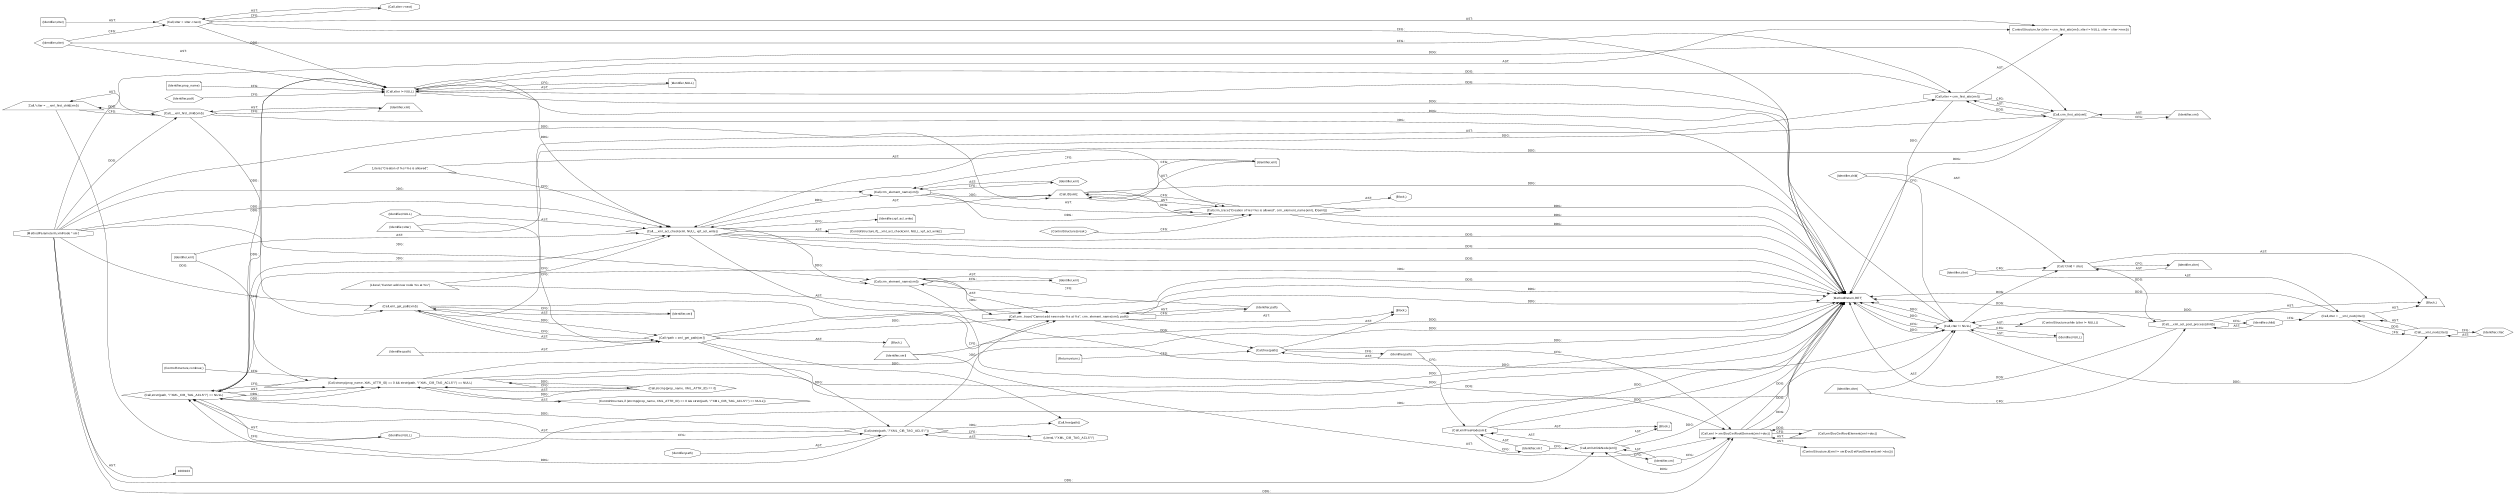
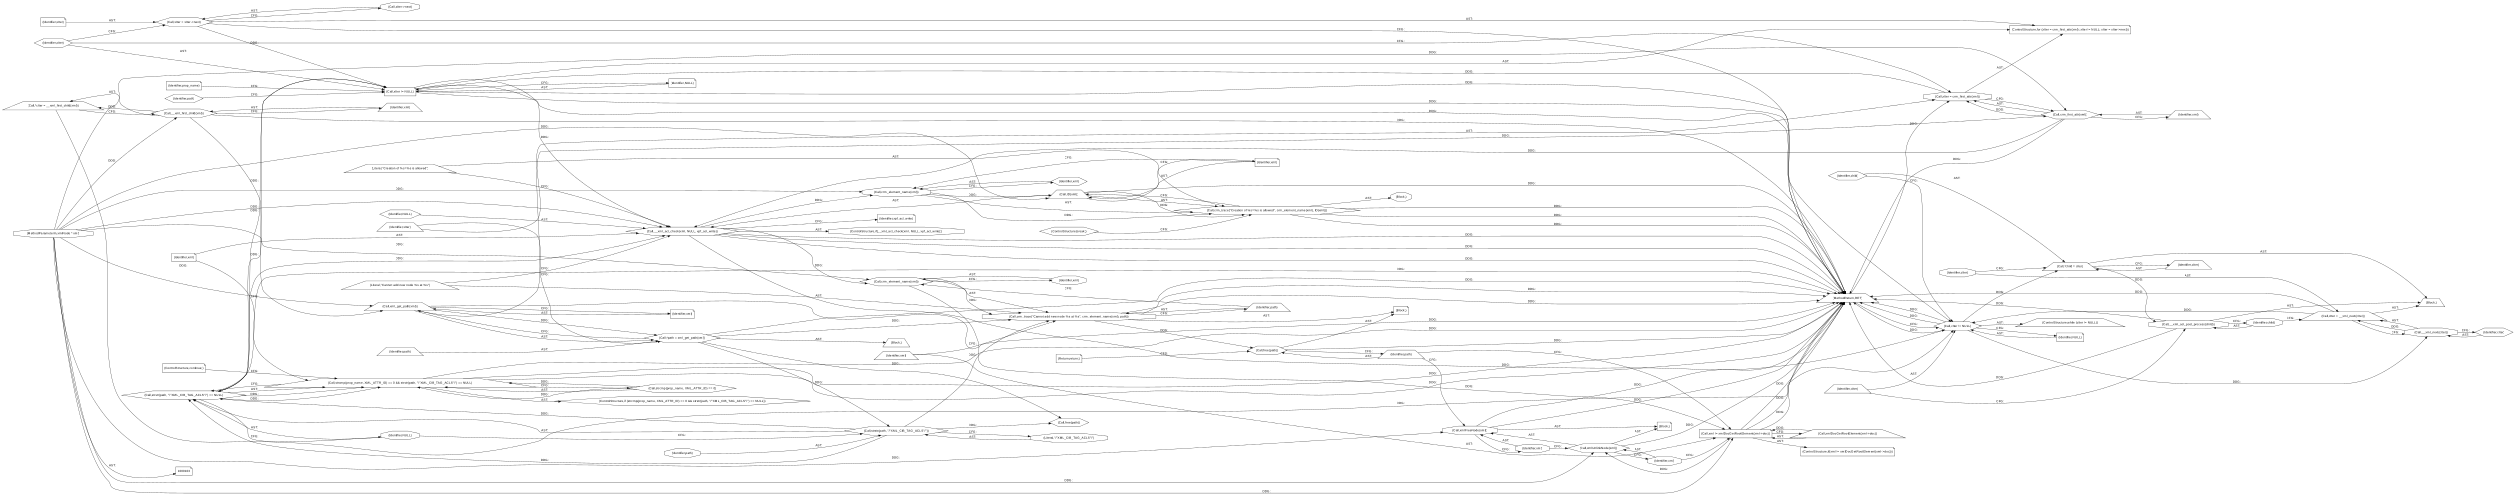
  digraph {
    fontname="Liberation Sans"
    rankdir=LR
    node [fontname="Liberation Sans" shape=hexagon]
    edge [fontname="Liberation Sans"]
    n1 [label="(Call,strstr(path, \"/\"XML_CIB_TAG_ACLS\"/\") == NULL)"]
    n2 [label="(Call,xIter != NULL)" shape=note]
    n3 [label="(Call,strcmp(prop_name, XML_ATTR_ID) == 0 && strstr(path, \"/\"XML_CIB_TAG_ACLS\"/\") == NULL)" shape=trapezium]
    n4 [label="(Call,__xml_acl_check(xml, NULL, xpf_acl_write))"]
    n5 [label="(MethodReturn,RET)" shape=trapezium]
    n6 [label="(Identifier,NULL)" shape=octagon]
    n7 [label="(Call,cIter != NULL)"]
    n8 [label="(Identifier,NULL)" shape=note]
    n9 [label="(ControlStructure,for (xIter = crm_first_attr(xml); xIter != NULL; xIter = xIter->next))" shape=note]
    n10 [label="(Call,strcmp(prop_name, XML_ATTR_ID) == 0)"]
    n11 [label="(ControlStructure,if (strcmp(prop_name, XML_ATTR_ID) == 0 && strstr(path, \"/\"XML_CIB_TAG_ACLS\"/\") == NULL))"]
    n12 [label="(Call,crm_element_name(xml))" shape=octagon]
    n13 [label="(Call,crm_element_name(xml))"]
    n14 [label="(ControlStructure,if(__xml_acl_check(xml, NULL, xpf_acl_write)))" shape=octagon]
    n15 [label="(Identifier,xpf_acl_write)" shape=note]
    n16 [label="(Call,strstr(path, \"/\"XML_CIB_TAG_ACLS\"/\"))"]
    n17 [label="(Call,crm_trace(\"Cannot add new node %s at %s\", crm_element_name(xml), path))" shape=octagon]
    n18 [label="(Literal,\"/\"XML_CIB_TAG_ACLS\"/\")" shape=octagon]
    n19 [label="(Call,free(path))"]
    n20 [label="(Call,free(path))"]
    n21 [label="(Block,)" shape=note]
    n22 [label="(Identifier,path)" shape=trapezium]
    n23 [label="(Call,*path = xml_get_path(xml))"]
    n24 [label="(Call,xml_get_path(xml))" shape=trapezium]
    n25 [label="(Block,)" shape=trapezium]
    n26 [label="(Call,crm_first_attr(xml))"]
    n27 [label="(Identifier,xml)" shape=note]
    n28 [label="(Call,xIter = crm_first_attr(xml))" shape=octagon]
    n29 [label="(Identifier,xml)" shape=trapezium]
    n30 [label="(Call,__xml_first_child(xml))"]
    n31 [label="(Identifier,xml)" shape=trapezium]
    n32 [label="(Call,*cIter = __xml_first_child(xml))" shape=trapezium]
    n33 [label="(MethodParameterIn,xmlNode * xml)" shape=octagon]
    n34 [label="(Call,ID(xml))" shape=trapezium]
    n35 [label="(Call,xml != xmlDocGetRootElement(xml->doc))" shape=note]
    n36 [label="(Call,xmlUnlinkNode(xml))"]
    n37 [label="(Call,xmlFreeNode(xml))" shape=octagon]
    1000103 [shape=note]
    n39 [label="(Call,crm_trace(\"Creation of %s=%s is allowed\", crm_element_name(xml), ID(xml)))"]
    n40 [label="(Identifier,xml)"]
    n41 [label="(Identifier,xml)" shape=note]
    n42 [label="(Identifier,xml)" shape=octagon]
    n43 [label="(ControlStructure,if(xml != xmlDocGetRootElement(xml->doc)))" shape=note]
    n44 [label="(Call,xmlDocGetRootElement(xml->doc))" shape=trapezium]
    n45 [label="(Block,)" shape=note]
    n46 [label="(Identifier,xml)" shape=octagon]
    n47 [label="(Identifier,xml)" shape=octagon]
    n48 [label="(Call,*child = cIter)" shape=trapezium]
    n49 [label="(Call,__xml_next(cIter))" shape=octagon]
    n50 [label="(ControlStructure,while (cIter != NULL))" shape=trapezium]
    n51 [label="(Identifier,NULL)" shape=note]
    n52 [label="(Call,xIter = xIter->next)"]
    n53 [label="(Call,xIter->next)" shape=octagon]
    n54 [label="(Block,)" shape=octagon]
    n55 [label="(Identifier,path)" shape=trapezium]
    n56 [label="(Call,__xml_acl_post_process(child))" shape=octagon]
    n57 [label="(Block,)" shape=trapezium]
    n58 [label="(Identifier,cIter)" shape=trapezium]
    n59 [label="(Call,cIter = __xml_next(cIter))" shape=trapezium]
    n60 [label="(Identifier,cIter)"]
    n61 [label="(Identifier,child)" shape=octagon]
    n62 [label="(Identifier,xIter)" shape=note]
    n63 [label="(ControlStructure,continue;)" shape=note]
    n64 [label="(Identifier,NULL)"]
    n65 [label="(Literal,\"Cannot add new node %s at %s\")" shape=trapezium]
    n66 [label="(Identifier,xIter)" shape=trapezium]
    n67 [label="(Literal,\"Creation of %s=%s is allowed\")" shape=trapezium]
    n68 [label="(Identifier,path)"]
    n69 [label="(Identifier,xml)" shape=trapezium]
    n70 [label="(Identifier,path)" shape=octagon]
    n71 [label="(Identifier,cIter)" shape=trapezium]
    n72 [label="(Identifier,prop_name)" shape=note]
    n73 [label="(Identifier,xIter)"]
    n74 [label="(Identifier,child)"]
    n75 [label="(Return,return;)" shape=note]
    n76 [label="(Identifier,cIter)" shape=octagon]
    n77 [label="(Identifier,path)" shape=trapezium]
    n78 [label="(ControlStructure,break;)"]
    n79 [label="(Identifier,xml)" shape=note]
    n1 -> n2 [label="DDG: "]
    n1 -> n3 [label="AST: "]
    n1 -> n3 [label="DDG: "]
    n1 -> n3 [label="DDG: "]
    n1 -> n4 [label="DDG: "]
    n1 -> n5 [label="DDG: "]
    n1 -> n6 [label="CFG: "]
    n2 -> n1 [label="DDG: "]
    n2 -> n4 [label="DDG: "]
    n2 -> n5 [label="DDG: "]
    n2 -> n5 [label="DDG: "]
    n2 -> n7 [label="DDG: "]
    n2 -> n8 [label="CFG: "]
    n2 -> n9 [label="AST: "]
    n3 -> n1 [label="CFG: "]
    n3 -> n5 [label="DDG: "]
    n3 -> n5 [label="DDG: "]
    n3 -> n5 [label="DDG: "]
    n3 -> n10 [label="CFG: "]
    n3 -> n11 [label="AST: "]
    n4 -> n5 [label="DDG: "]
    n4 -> n5 [label="DDG: "]
    n4 -> n5 [label="DDG: "]
    n4 -> n7 [label="DDG: "]
    n4 -> n12 [label="DDG: "]
    n4 -> n13 [label="DDG: "]
    n4 -> n14 [label="AST: "]
    n4 -> n15 [label="CFG: "]
    n5 -> n7 [label="CFG: "]
    n6 -> n1 [label="AST: "]
    n6 -> n16 [label="CFG: "]
    n7 -> n5 [label="DDG: "]
    n7 -> n5 [label="DDG: "]
    n7 -> n5 [label="DDG: "]
    n7 -> n48 [label="DDG: "]
    n7 -> n49 [label="DDG: "]
    n7 -> n50 [label="AST: "]
    n7 -> n51 [label="CFG: "]
    n8 -> n2 [label="AST: "]
    n10 -> n3 [label="AST: "]
    n10 -> n3 [label="DDG: "]
    n10 -> n3 [label="DDG: "]
    n12 -> n34 [label="DDG: "]
    n12 -> n39 [label="AST: "]
    n12 -> n39 [label="DDG: "]
    n12 -> n40 [label="CFG: "]
    n13 -> n17 [label="AST: "]
    n13 -> n17 [label="DDG: "]
    n13 -> n35 [label="DDG: "]
    n13 -> n42 [label="CFG: "]
    n16 -> n1 [label="AST: "]
    n16 -> n1 [label="DDG: "]
    n16 -> n1 [label="DDG: "]
    n16 -> n17 [label="DDG: "]
    n16 -> n18 [label="CFG: "]
    n16 -> n19 [label="DDG: "]
    n17 -> n5 [label="DDG: "]
    n17 -> n5 [label="DDG: "]
    n17 -> n20 [label="DDG: "]
    n17 -> n21 [label="AST: "]
    n17 -> n22 [label="CFG: "]
    n18 -> n16 [label="AST: "]
    n20 -> n5 [label="DDG: "]
    n20 -> n21 [label="AST: "]
    n20 -> n55 [label="CFG: "]
    n22 -> n13 [label="CFG: "]
    n22 -> n17 [label="AST: "]
    n23 -> n5 [label="DDG: "]
    n23 -> n16 [label="DDG: "]
    n23 -> n17 [label="DDG: "]
    n23 -> n19 [label="DDG: "]
    n23 -> n24 [label="CFG: "]
    n23 -> n25 [label="AST: "]
    n24 -> n5 [label="DDG: "]
    n24 -> n23 [label="AST: "]
    n24 -> n23 [label="DDG: "]
    n24 -> n26 [label="DDG: "]
    n24 -> n27 [label="CFG: "]
    n26 -> n4 [label="DDG: "]
    n26 -> n5 [label="DDG: "]
    n26 -> n28 [label="AST: "]
    n26 -> n28 [label="DDG: "]
    n26 -> n29 [label="CFG: "]
    n27 -> n24 [label="AST: "]
    n28 -> n2 [label="DDG: "]
-   n28 -> n5 [label="DDG: "]
+   n5 -> n28 [label="DDG: "]
    n28 -> n9 [label="AST: "]
    n28 -> n26 [label="CFG: "]
    n29 -> n26 [label="AST: "]
    n30 -> n5 [label="DDG: "]
    n30 -> n24 [label="DDG: "]
    n30 -> n31 [label="CFG: "]
    n30 -> n32 [label="AST: "]
    n30 -> n32 [label="DDG: "]
    n31 -> n30 [label="AST: "]
    n32 -> n7 [label="DDG: "]
    n32 -> n30 [label="CFG: "]
    n33 -> n4 [label="DDG: "]
    n33 -> n12 [label="DDG: "]
    n33 -> n13 [label="DDG: "]
    n33 -> n24 [label="DDG: "]
    n33 -> n26 [label="DDG: "]
    n33 -> n30 [label="DDG: "]
    n33 -> n34 [label="DDG: "]
    n33 -> n35 [label="DDG: "]
    n33 -> n36 [label="DDG: "]
+   n33 -> n37 [label="DDG: "]
    n33 -> 1000103 [label="AST: "]
    n34 -> n4 [label="AST: "]
    n34 -> n5 [label="DDG: "]
    n34 -> n39 [label="AST: "]
    n34 -> n39 [label="DDG: "]
    n34 -> n41 [label="CFG: "]
    n35 -> n5 [label="DDG: "]
    n35 -> n5 [label="DDG: "]
    n35 -> n5 [label="DDG: "]
    n35 -> n36 [label="DDG: "]
    n35 -> n43 [label="AST: "]
    n35 -> n44 [label="CFG: "]
    n36 -> n5 [label="DDG: "]
    n36 -> n37 [label="AST: "]
    n36 -> n45 [label="AST: "]
    n36 -> n46 [label="CFG: "]
    n37 -> n5 [label="DDG: "]
    n37 -> n5 [label="DDG: "]
    n37 -> n45 [label="AST: "]
    n37 -> n47 [label="CFG: "]
    n39 -> n5 [label="DDG: "]
    n39 -> n5 [label="DDG: "]
    n39 -> n5 [label="DDG: "]
    n39 -> n34 [label="CFG: "]
    n39 -> n54 [label="AST: "]
    n40 -> n12 [label="AST: "]
    n41 -> n12 [label="CFG: "]
    n41 -> n34 [label="AST: "]
    n42 -> n13 [label="AST: "]
    n44 -> n35 [label="AST: "]
    n44 -> n35 [label="DDG: "]
    n46 -> n35 [label="CFG: "]
    n46 -> n36 [label="AST: "]
    n47 -> n36 [label="CFG: "]
    n47 -> n37 [label="AST: "]
    n48 -> n56 [label="DDG: "]
    n48 -> n57 [label="AST: "]
    n48 -> n58 [label="CFG: "]
    n49 -> n59 [label="AST: "]
    n49 -> n59 [label="DDG: "]
    n49 -> n60 [label="CFG: "]
    n51 -> n7 [label="AST: "]
    n52 -> n2 [label="DDG: "]
    n52 -> n5 [label="CFG: "]
    n52 -> n9 [label="AST: "]
    n52 -> n53 [label="CFG: "]
    n53 -> n52 [label="AST: "]
    n55 -> n20 [label="AST: "]
    n55 -> n35 [label="CFG: "]
    n55 -> n37 [label="CFG: "]
    n56 -> n5 [label="DDG: "]
    n56 -> n5 [label="DDG: "]
    n56 -> n57 [label="AST: "]
    n56 -> n61 [label="CFG: "]
    n58 -> n48 [label="AST: "]
    n59 -> n5 [label="DDG: "]
    n59 -> n7 [label="DDG: "]
    n59 -> n49 [label="CFG: "]
    n59 -> n57 [label="AST: "]
    n60 -> n49 [label="AST: "]
    n61 -> n56 [label="AST: "]
    n61 -> n59 [label="CFG: "]
    n62 -> n52 [label="AST: "]
    n63 -> n3 [label="CFG: "]
    n64 -> n4 [label="AST: "]
    n65 -> n4 [label="CFG: "]
    n65 -> n17 [label="AST: "]
    n66 -> n23 [label="CFG: "]
    n66 -> n28 [label="AST: "]
    n67 -> n4 [label="CFG: "]
    n67 -> n39 [label="AST: "]
    n68 -> n2 [label="CFG: "]
    n69 -> n17 [label="CFG: "]
    n69 -> n35 [label="AST: "]
    n70 -> n16 [label="AST: "]
    n71 -> n7 [label="AST: "]
    n71 -> n56 [label="CFG: "]
    n72 -> n2 [label="CFG: "]
    n73 -> n2 [label="AST: "]
    n73 -> n28 [label="CFG: "]
    n73 -> n52 [label="CFG: "]
    n74 -> n7 [label="CFG: "]
    n74 -> n48 [label="AST: "]
    n75 -> n20 [label="CFG: "]
    n76 -> n48 [label="CFG: "]
    n76 -> n59 [label="AST: "]
    n77 -> n23 [label="AST: "]
    n78 -> n39 [label="CFG: "]
    n79 -> n3 [label="CFG: "]
    n79 -> n4 [label="AST: "]
  }
